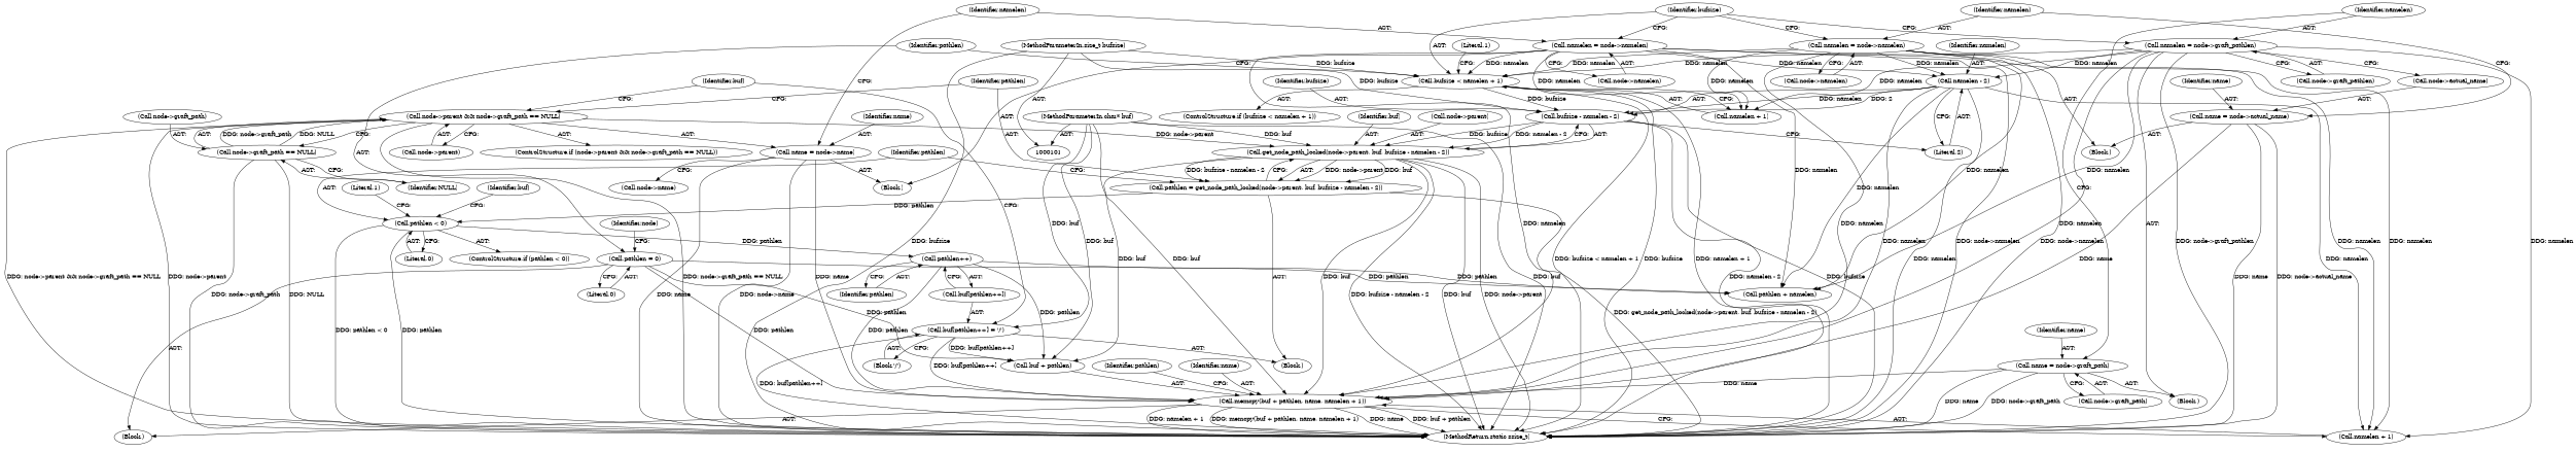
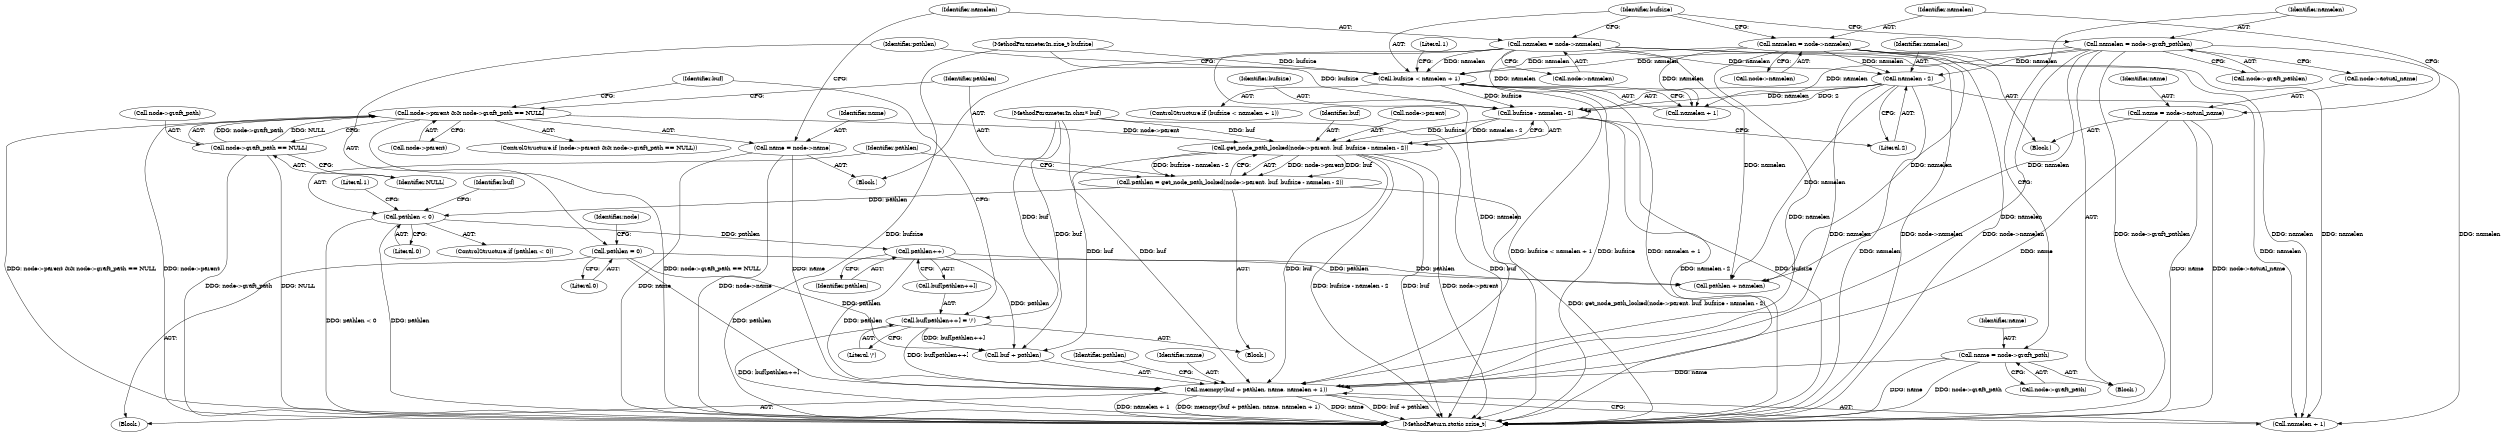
  digraph {
    n1 [label="(Call,memcpy(buf + pathlen, name, namelen + 1))"]
    n2 [label="(Call,namelen + 1)"]
    n3 [label="(MethodReturn,static ssize_t)"]
    n4 [label="(Block,)"]
    n5 [label="(Call,get_node_path_locked(node->parent, buf, bufsize - namelen - 2))"]
    n6 [label="(Call,bufsize - namelen - 2)"]
    n7 [label="(Call,pathlen = get_node_path_locked(node->parent, buf, bufsize - namelen - 2))"]
    n8 [label="(Call,buf + pathlen)"]
    n9 [label="(Literal,2)"]
    n10 [label="(Block,)"]
    n11 [label="(Call,pathlen < 0)"]
    n12 [label="(Call,node->parent && node->graft_path == NULL)"]
    n13 [label="(Call,node->graft_path == NULL)"]
    n14 [label="(Call,node->parent)"]
    n15 [label="(ControlStructure,if (node->parent && node->graft_path == NULL))"]
    n16 [label="(Call,name = node->name)"]
    n17 [label="(Identifier,NULL)"]
    n18 [label="(MethodParameterIn,char* buf)"]
    n19 [label="(Call,buf[pathlen++] = '/')"]
-   1000101
-   n21 [label="(Block,'/')"]
+   n21 [label="(Literal,'/')"]
    n22 [label="(Call,namelen - 2)"]
    n23 [label="(Call,pathlen + namelen)"]
    n24 [label="(Call,bufsize < namelen + 1)"]
    n25 [label="(Call,namelen + 1)"]
    n26 [label="(ControlStructure,if (bufsize < namelen + 1))"]
    n27 [label="(MethodParameterIn,size_t bufsize)"]
    n28 [label="(Call,namelen = node->namelen)"]
    n29 [label="(Block,)"]
    n30 [label="(Call,node->namelen)"]
    n31 [label="(Call,namelen = node->graft_pathlen)"]
    n32 [label="(Block,)"]
    n33 [label="(Call,node->graft_pathlen)"]
    n34 [label="(Call,node->actual_name)"]
    n35 [label="(Call,namelen = node->namelen)"]
    n36 [label="(Block,)"]
    n37 [label="(Call,node->namelen)"]
    n38 [label="(Call,pathlen++)"]
    n39 [label="(Call,buf[pathlen++])"]
    n40 [label="(Identifier,pathlen)"]
    n41 [label="(ControlStructure,if (pathlen < 0))"]
    n42 [label="(Literal,0)"]
    n43 [label="(Call,pathlen = 0)"]
    n44 [label="(Literal,0)"]
    n45 [label="(Call,name = node->actual_name)"]
-   n46 [label="(Call,node->name)"]
    n47 [label="(Call,name = node->graft_path)"]
    n48 [label="(Call,node->graft_path)"]
    n49 [label="(Identifier,pathlen)"]
    n50 [label="(Identifier,pathlen)"]
    n51 [label="(Identifier,namelen)"]
    n52 [label="(Identifier,name)"]
    n53 [label="(Call,node->parent)"]
    n54 [label="(Call,node->graft_path)"]
    n55 [label="(Identifier,name)"]
    n56 [label="(Identifier,namelen)"]
    n57 [label="(Identifier,pathlen)"]
    n58 [label="(Identifier,buf)"]
    n59 [label="(Identifier,node)"]
    n60 [label="(Identifier,bufsize)"]
    n61 [label="(Identifier,name)"]
    n62 [label="(Identifier,namelen)"]
    n63 [label="(Identifier,pathlen)"]
    n64 [label="(Identifier,namelen)"]
    n65 [label="(Literal,1)"]
    n66 [label="(Identifier,buf)"]
    n67 [label="(Literal,1)"]
    n68 [label="(Identifier,name)"]
    n69 [label="(Identifier,buf)"]
    n70 [label="(Identifier,bufsize)"]
    n1 -> n2 [label="CFG: "]
    n1 -> n3 [label="DDG: name"]
    n1 -> n3 [label="DDG: buf + pathlen"]
    n1 -> n3 [label="DDG: namelen + 1"]
    n1 -> n3 [label="DDG: memcpy(buf + pathlen, name, namelen + 1)"]
    n1 -> n4 [label="AST: "]
    n2 -> n1 [label="AST: "]
    n5 -> n1 [label="DDG: buf"]
    n5 -> n3 [label="DDG: bufsize - namelen - 2"]
    n5 -> n3 [label="DDG: buf"]
    n5 -> n3 [label="DDG: node->parent"]
    n5 -> n6 [label="CFG: "]
    n5 -> n7 [label="AST: "]
    n5 -> n7 [label="DDG: node->parent"]
    n5 -> n7 [label="DDG: buf"]
    n5 -> n7 [label="DDG: bufsize - namelen - 2"]
    n5 -> n8 [label="DDG: buf"]
    n6 -> n3 [label="DDG: namelen - 2"]
    n6 -> n3 [label="DDG: bufsize"]
    n6 -> n5 [label="AST: "]
    n6 -> n5 [label="DDG: bufsize"]
    n6 -> n5 [label="DDG: namelen - 2"]
    n6 -> n9 [label="CFG: "]
    n7 -> n3 [label="DDG: get_node_path_locked(node->parent, buf, bufsize - namelen - 2)"]
    n7 -> n5 [label="CFG: "]
    n7 -> n10 [label="AST: "]
    n7 -> n11 [label="DDG: pathlen"]
    n8 -> n1 [label="AST: "]
    n9 -> n22 [label="AST: "]
    n11 -> n3 [label="DDG: pathlen"]
    n11 -> n3 [label="DDG: pathlen < 0"]
    n11 -> n38 [label="DDG: pathlen"]
    n11 -> n41 [label="AST: "]
    n11 -> n42 [label="CFG: "]
    n12 -> n3 [label="DDG: node->graft_path == NULL"]
    n12 -> n3 [label="DDG: node->parent && node->graft_path == NULL"]
    n12 -> n3 [label="DDG: node->parent"]
    n12 -> n5 [label="DDG: node->parent"]
    n12 -> n13 [label="CFG: "]
    n12 -> n14 [label="CFG: "]
    n12 -> n15 [label="AST: "]
    n12 -> n16 [label="AST: "]
    n13 -> n3 [label="DDG: NULL"]
    n13 -> n3 [label="DDG: node->graft_path"]
    n13 -> n12 [label="AST: "]
    n13 -> n12 [label="DDG: node->graft_path"]
    n13 -> n12 [label="DDG: NULL"]
    n13 -> n17 [label="CFG: "]
    n14 -> n12 [label="AST: "]
    n16 -> n1 [label="DDG: name"]
    n16 -> n3 [label="DDG: name"]
    n16 -> n3 [label="DDG: node->name"]
    n16 -> n36 [label="AST: "]
-   n16 -> n46 [label="CFG: "]
    n17 -> n13 [label="AST: "]
    n18 -> n1 [label="DDG: buf"]
    n18 -> n3 [label="DDG: buf"]
    n18 -> n5 [label="DDG: buf"]
    n18 -> n8 [label="DDG: buf"]
    n18 -> n19 [label="DDG: buf"]
-   n18 -> 1000101 [label="AST: "]
    n19 -> n1 [label="DDG: buf[pathlen++]"]
    n19 -> n3 [label="DDG: buf[pathlen++]"]
    n19 -> n8 [label="DDG: buf[pathlen++]"]
    n19 -> n10 [label="AST: "]
    n19 -> n21 [label="CFG: "]
    n21 -> n19 [label="AST: "]
    n22 -> n1 [label="DDG: namelen"]
    n22 -> n2 [label="DDG: namelen"]
    n22 -> n3 [label="DDG: namelen"]
    n22 -> n6 [label="AST: "]
    n22 -> n6 [label="DDG: namelen"]
    n22 -> n6 [label="DDG: 2"]
    n22 -> n9 [label="CFG: "]
    n22 -> n23 [label="DDG: namelen"]
    n24 -> n3 [label="DDG: bufsize < namelen + 1"]
    n24 -> n3 [label="DDG: bufsize"]
    n24 -> n3 [label="DDG: namelen + 1"]
    n24 -> n6 [label="DDG: bufsize"]
    n24 -> n25 [label="CFG: "]
    n24 -> n26 [label="AST: "]
    n25 -> n24 [label="AST: "]
    n27 -> n3 [label="DDG: bufsize"]
    n27 -> n6 [label="DDG: bufsize"]
-   n27 -> 1000101 [label="AST: "]
    n27 -> n24 [label="DDG: bufsize"]
    n28 -> n1 [label="DDG: namelen"]
    n28 -> n2 [label="DDG: namelen"]
    n28 -> n3 [label="DDG: node->namelen"]
    n28 -> n22 [label="DDG: namelen"]
    n28 -> n23 [label="DDG: namelen"]
    n28 -> n24 [label="DDG: namelen"]
    n28 -> n25 [label="DDG: namelen"]
    n28 -> n29 [label="AST: "]
    n28 -> n30 [label="CFG: "]
    n30 -> n28 [label="AST: "]
    n31 -> n1 [label="DDG: namelen"]
    n31 -> n2 [label="DDG: namelen"]
    n31 -> n3 [label="DDG: node->graft_pathlen"]
    n31 -> n22 [label="DDG: namelen"]
    n31 -> n23 [label="DDG: namelen"]
    n31 -> n24 [label="DDG: namelen"]
    n31 -> n25 [label="DDG: namelen"]
    n31 -> n32 [label="AST: "]
    n31 -> n33 [label="CFG: "]
    n31 -> n34 [label="CFG: "]
    n33 -> n31 [label="AST: "]
    n34 -> n45 [label="AST: "]
    n35 -> n1 [label="DDG: namelen"]
    n35 -> n2 [label="DDG: namelen"]
    n35 -> n3 [label="DDG: node->namelen"]
    n35 -> n22 [label="DDG: namelen"]
    n35 -> n23 [label="DDG: namelen"]
    n35 -> n24 [label="DDG: namelen"]
    n35 -> n25 [label="DDG: namelen"]
    n35 -> n36 [label="AST: "]
    n35 -> n37 [label="CFG: "]
    n37 -> n35 [label="AST: "]
    n38 -> n1 [label="DDG: pathlen"]
    n38 -> n8 [label="DDG: pathlen"]
    n38 -> n23 [label="DDG: pathlen"]
    n38 -> n39 [label="AST: "]
    n38 -> n40 [label="CFG: "]
    n39 -> n19 [label="AST: "]
    n39 -> n38 [label="CFG: "]
    n40 -> n38 [label="AST: "]
    n42 -> n11 [label="AST: "]
    n43 -> n1 [label="DDG: pathlen"]
    n43 -> n4 [label="AST: "]
    n43 -> n8 [label="DDG: pathlen"]
    n43 -> n23 [label="DDG: pathlen"]
    n43 -> n44 [label="CFG: "]
    n44 -> n43 [label="AST: "]
    n45 -> n1 [label="DDG: name"]
    n45 -> n3 [label="DDG: name"]
    n45 -> n3 [label="DDG: node->actual_name"]
    n45 -> n29 [label="AST: "]
    n47 -> n1 [label="DDG: name"]
    n47 -> n3 [label="DDG: name"]
    n47 -> n3 [label="DDG: node->graft_path"]
    n47 -> n32 [label="AST: "]
    n47 -> n48 [label="CFG: "]
    n48 -> n47 [label="AST: "]
    n49 -> n7 [label="AST: "]
    n49 -> n12 [label="CFG: "]
    n50 -> n7 [label="CFG: "]
    n50 -> n11 [label="AST: "]
    n51 -> n16 [label="CFG: "]
    n51 -> n35 [label="AST: "]
    n52 -> n16 [label="AST: "]
    n53 -> n5 [label="AST: "]
    n54 -> n13 [label="AST: "]
    n55 -> n45 [label="AST: "]
    n56 -> n31 [label="AST: "]
    n56 -> n47 [label="CFG: "]
    n57 -> n1 [label="CFG: "]
    n58 -> n12 [label="CFG: "]
    n58 -> n19 [label="CFG: "]
    n59 -> n43 [label="CFG: "]
    n60 -> n24 [label="AST: "]
    n60 -> n28 [label="CFG: "]
    n60 -> n31 [label="CFG: "]
    n60 -> n35 [label="CFG: "]
    n61 -> n47 [label="AST: "]
    n62 -> n28 [label="AST: "]
    n62 -> n45 [label="CFG: "]
    n63 -> n24 [label="CFG: "]
    n63 -> n43 [label="AST: "]
    n64 -> n22 [label="AST: "]
    n65 -> n24 [label="CFG: "]
    n66 -> n5 [label="AST: "]
    n67 -> n11 [label="CFG: "]
    n68 -> n1 [label="AST: "]
    n69 -> n11 [label="CFG: "]
    n70 -> n6 [label="AST: "]
  }
